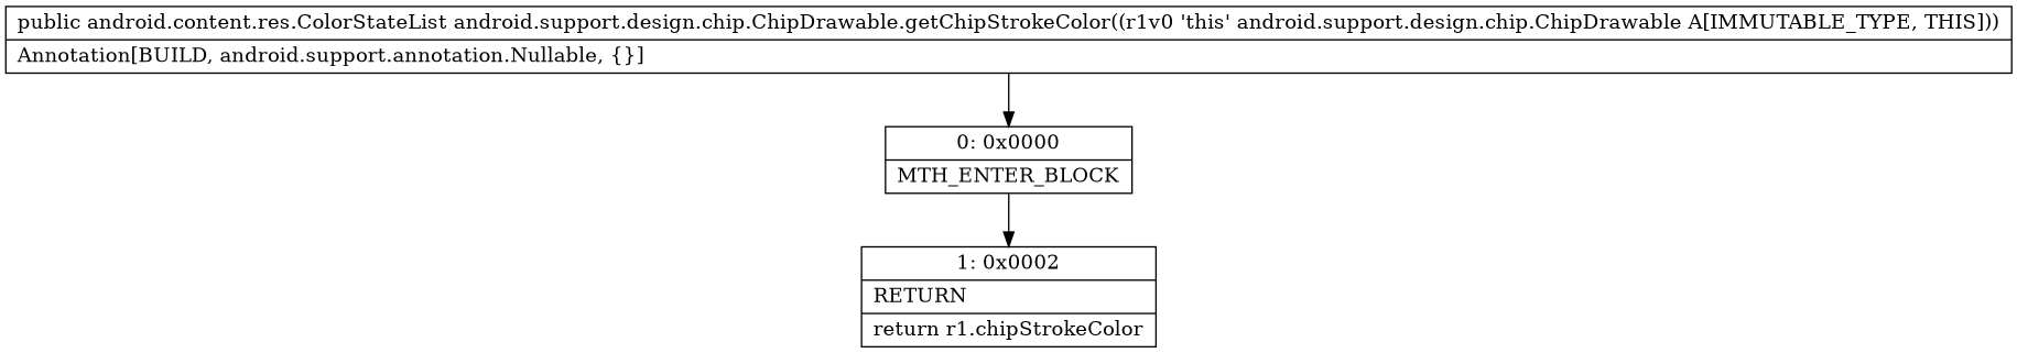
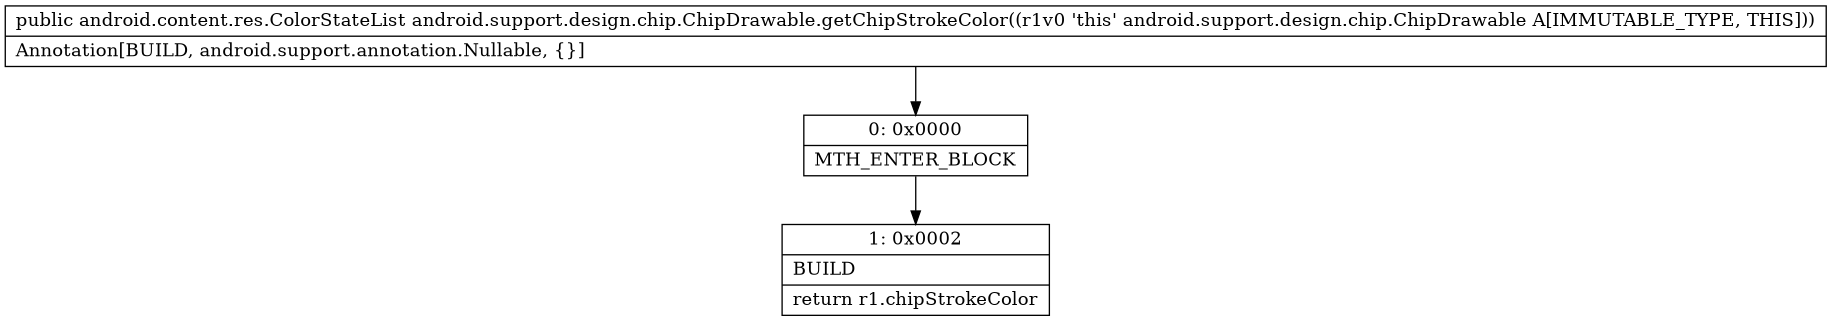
  digraph {
    node [shape=record]
    n1 [label="{0\:\ 0x0000|MTH_ENTER_BLOCK\l}"]
-   n2 [label="{1\:\ 0x0002|RETURN\l|return r1.chipStrokeColor\l}"]
+   n2 [label="{1\:\ 0x0002|BUILD\l|return r1.chipStrokeColor\l}"]
    n3 [label="{public android.content.res.ColorStateList android.support.design.chip.ChipDrawable.getChipStrokeColor((r1v0 'this' android.support.design.chip.ChipDrawable A[IMMUTABLE_TYPE, THIS]))  | Annotation[BUILD, android.support.annotation.Nullable, \{\}]\l}"]
    n1 -> n2
    n3 -> n1
  }
